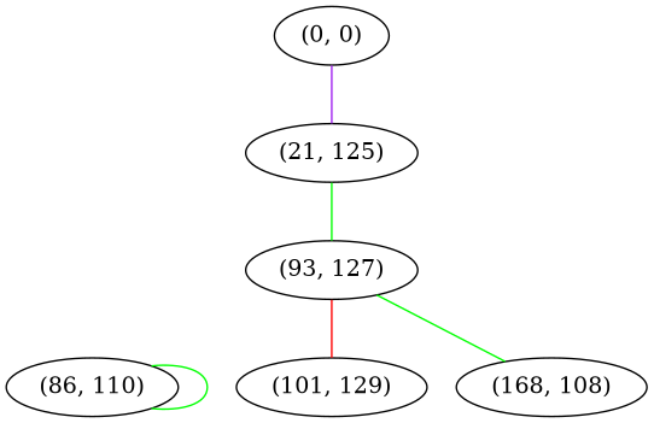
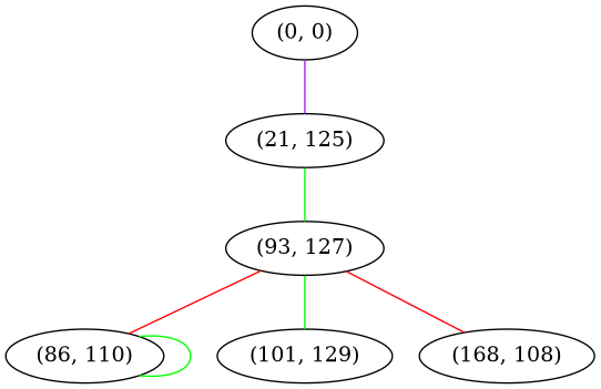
  graph {
    edge [color=red weight=1]
    "(0, 0)"
    "(21, 125)"
    "(93, 127)"
    "(86, 110)"
    "(101, 129)"
    n6 [label="(168, 108)"]
    "(0, 0)" -- "(21, 125)" [color=purple weight=4]
    "(21, 125)" -- "(93, 127)" [color=green weight=2]
-   "(93, 127)" -- "(101, 129)"
-   "(93, 127)" -- n6 [color=green]
+   "(93, 127)" -- "(86, 110)"
+   "(93, 127)" -- "(101, 129)" [color=green]
+   "(93, 127)" -- n6
    "(86, 110)" -- "(86, 110)" [color=green weight=2]
  }
